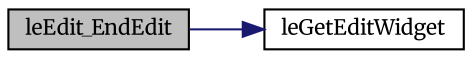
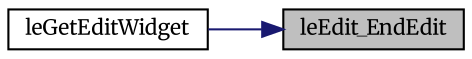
  digraph {
    rankdir=LR
    fontname=Merriweather
    node [color=black fontname=Merriweather fontsize=10 shape=record style=filled]
    n1 [fillcolor=grey75 fontcolor=black height=0.2 label=leEdit_EndEdit width=0.4]
    n2 [fillcolor=white height=0.2 label=leGetEditWidget width=0.4]
-   n1 -> n2 [color=midnightblue fontname=Merriweather fontsize=10 labelfontname=Helvetica labelfontsize=10 style=solid]
+   n2 -> n1 [color=midnightblue fontname=Merriweather fontsize=10 labelfontname=Helvetica labelfontsize=10 style=solid]
  }
